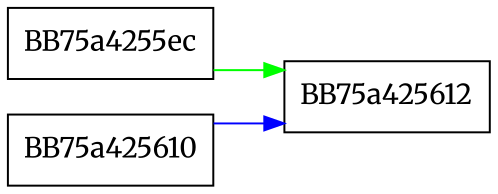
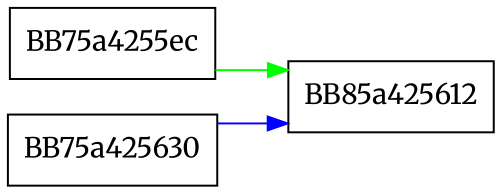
  digraph {
    fontname=Merriweather
    rankdir=LR
    splines=ortho
    node [fontname=Merriweather shape=box]
    edge [fontname=Merriweather]
    BB75a4255ec
-   BB75a425612
-   BB75a425610
+   BB75a425612 [label=BB85a425612]
+   BB75a425610 [label=BB75a425630]
    BB75a4255ec -> BB75a425612 [color=green]
    BB75a425610 -> BB75a425612 [color=blue]
  }
